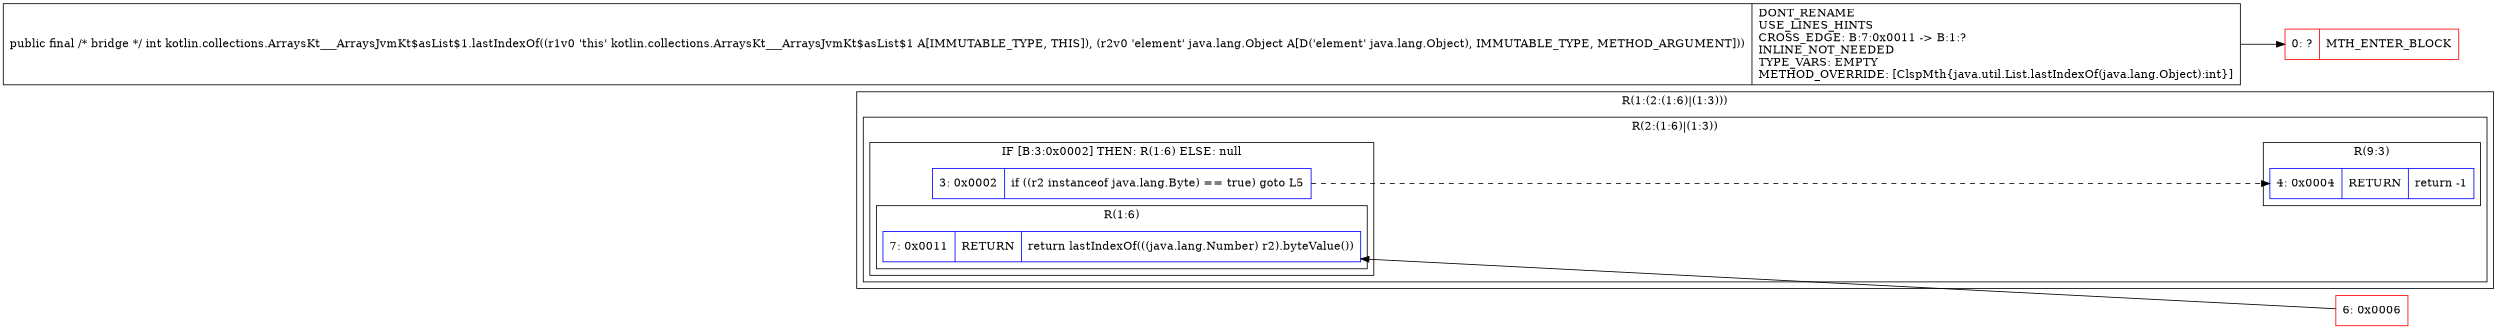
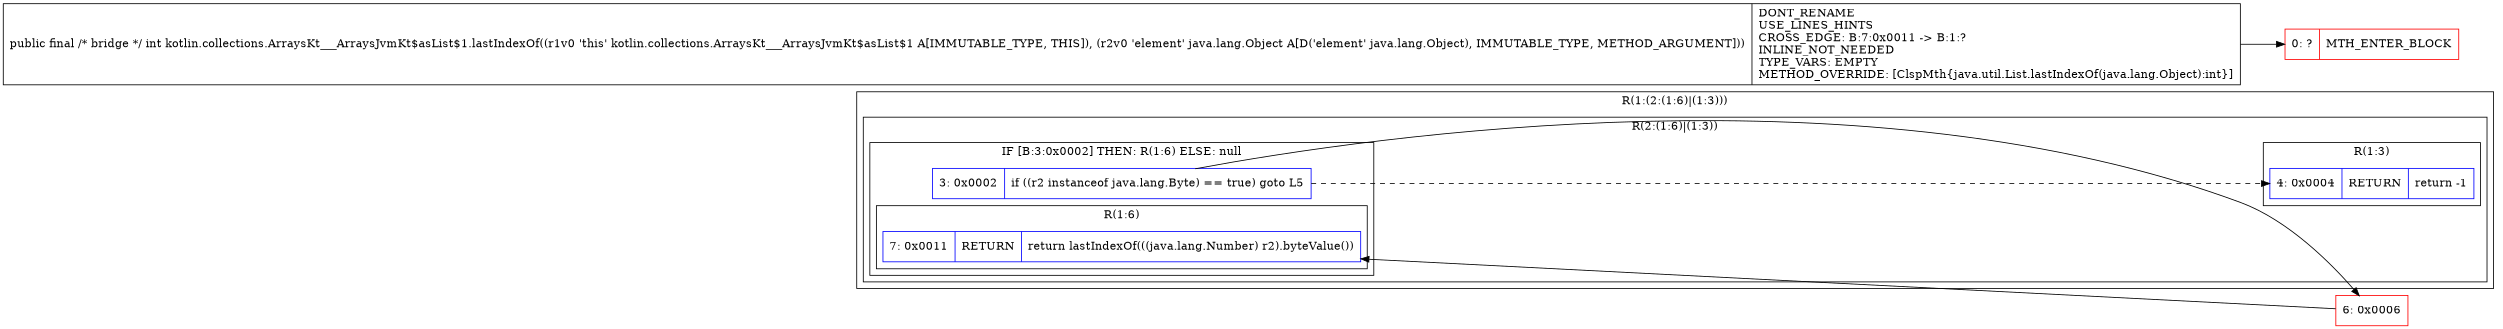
  digraph {
    rankdir=LR
    node [color=blue shape=record]
    n1 [label="{7\:\ 0x0011|RETURN\l|return lastIndexOf(((java.lang.Number) r2).byteValue())\l}"]
    n2 [label="{3\:\ 0x0002|if ((r2 instanceof java.lang.Byte) == true) goto L5\l}"]
    n3 [label="{4\:\ 0x0004|RETURN\l|return \-1\l}"]
    n4 [color=red label="{6\:\ 0x0006}"]
    n5 [color=red label="{0\:\ ?|MTH_ENTER_BLOCK\l}"]
    n6 [label="{public final \/* bridge *\/ int kotlin.collections.ArraysKt___ArraysJvmKt$asList$1.lastIndexOf((r1v0 'this' kotlin.collections.ArraysKt___ArraysJvmKt$asList$1 A[IMMUTABLE_TYPE, THIS]), (r2v0 'element' java.lang.Object A[D('element' java.lang.Object), IMMUTABLE_TYPE, METHOD_ARGUMENT]))  | DONT_RENAME\lUSE_LINES_HINTS\lCROSS_EDGE: B:7:0x0011 \-\> B:1:?\lINLINE_NOT_NEEDED\lTYPE_VARS: EMPTY\lMETHOD_OVERRIDE: [ClspMth\{java.util.List.lastIndexOf(java.lang.Object):int\}]\l}" color=""]
    subgraph cluster_1 {
      label="R(1:(2:(1:6)|(1:3)))"
      subgraph cluster_2 {
        label="R(2:(1:6)|(1:3))"
        subgraph cluster_3 {
          label="IF [B:3:0x0002] THEN: R(1:6) ELSE: null"
          n2
          subgraph cluster_4 {
            label="R(1:6)"
            n1
          }
        }
        subgraph cluster_5 {
-         label="R(9:3)"
+         label="R(1:3)"
          n3
        }
      }
    }
    n2 -> n3 [style=dashed]
+   n2 -> n4
    n4 -> n1
    n6 -> n5
  }
